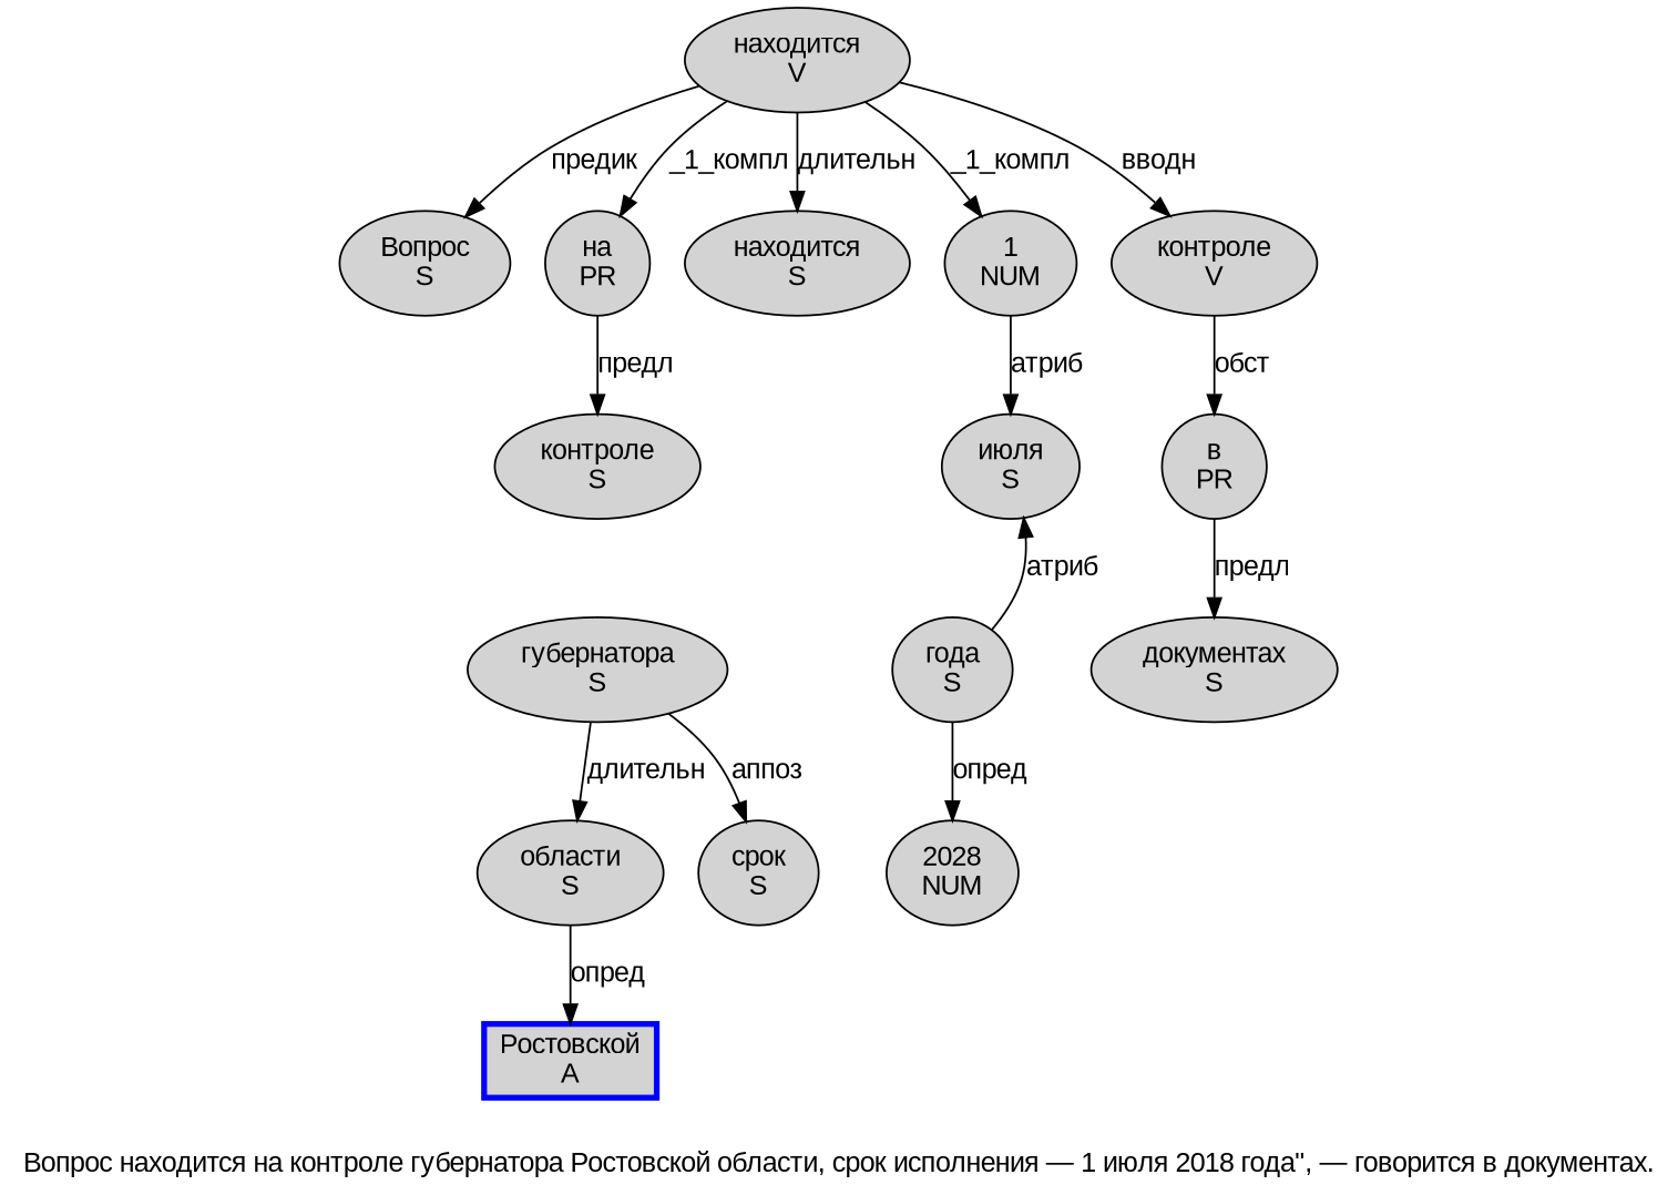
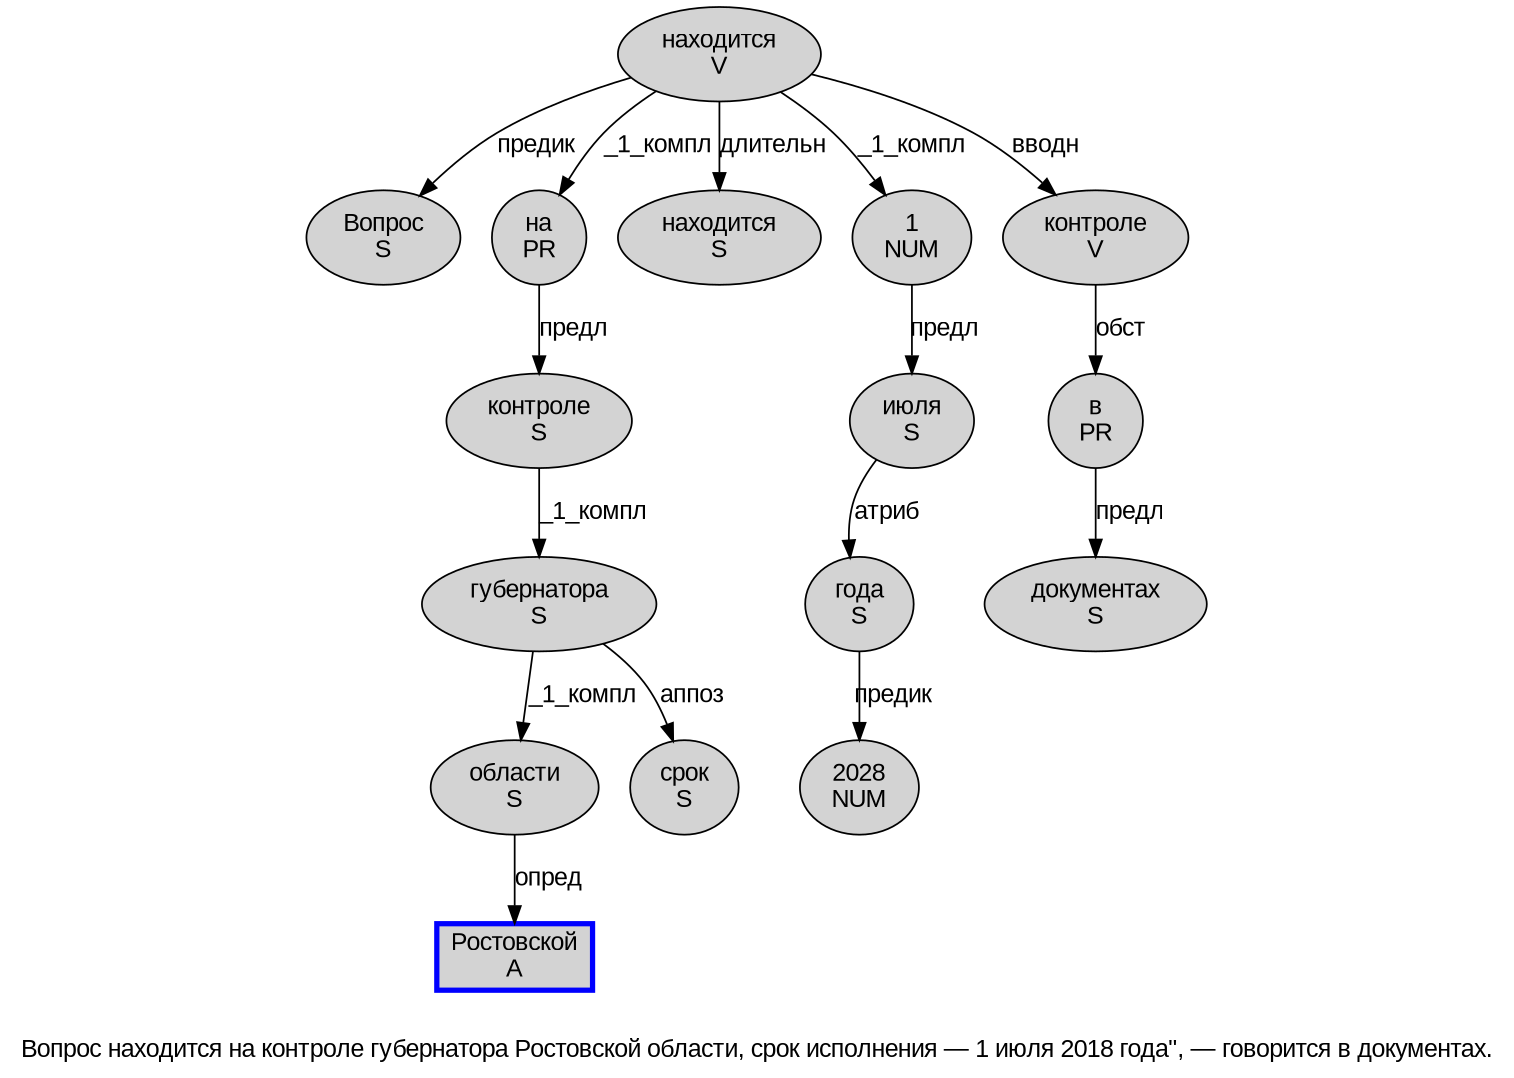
  digraph {
    fontname="Liberation Sans"
    label="Вопрос находится на контроле губернатора Ростовской области, срок исполнения — 1 июля 2018 года\", — говорится в документах."
    node [fillcolor=lightgray fontname="Liberation Sans" penwidth=1 shape=ellipse style=filled]
    edge [fontname="Liberation Sans"]
    n1 [label="Вопрос\nS"]
    n2 [label="находится\nV"]
    n3 [label="на\nPR"]
    n4 [label="находится\nS"]
    n5 [label="1\nNUM"]
    n6 [label="контроле\nV"]
    n7 [label="контроле\nS"]
    n8 [label="июля\nS"]
    n9 [label="в\nPR"]
    n10 [label="губернатора\nS"]
    n11 [label="области\nS"]
    n12 [label="срок\nS"]
    n13 [color=blue label="Ростовской\nA" penwidth=3 shape=box]
    n14 [label="года\nS"]
    n15 [label="2028\nNUM"]
    n16 [label="документах\nS"]
    n2 -> n1 [label="предик"]
    n2 -> n3 [label="_1_компл"]
    n2 -> n4 [label="длительн"]
    n2 -> n5 [label="_1_компл"]
    n2 -> n6 [label="вводн"]
    n3 -> n7 [label="предл"]
-   n5 -> n8 [label="атриб"]
+   n5 -> n8 [label="предл"]
    n6 -> n9 [label="обст"]
-   n14 -> n8 [label="атриб"]
+   n7 -> n10 [label="_1_компл"]
+   n8 -> n14 [label="атриб"]
    n9 -> n16 [label="предл"]
-   n10 -> n11 [label="длительн"]
+   n10 -> n11 [label="_1_компл"]
    n10 -> n12 [label="аппоз"]
    n11 -> n13 [label="опред"]
-   n14 -> n15 [label="опред"]
+   n14 -> n15 [label="предик"]
  }
